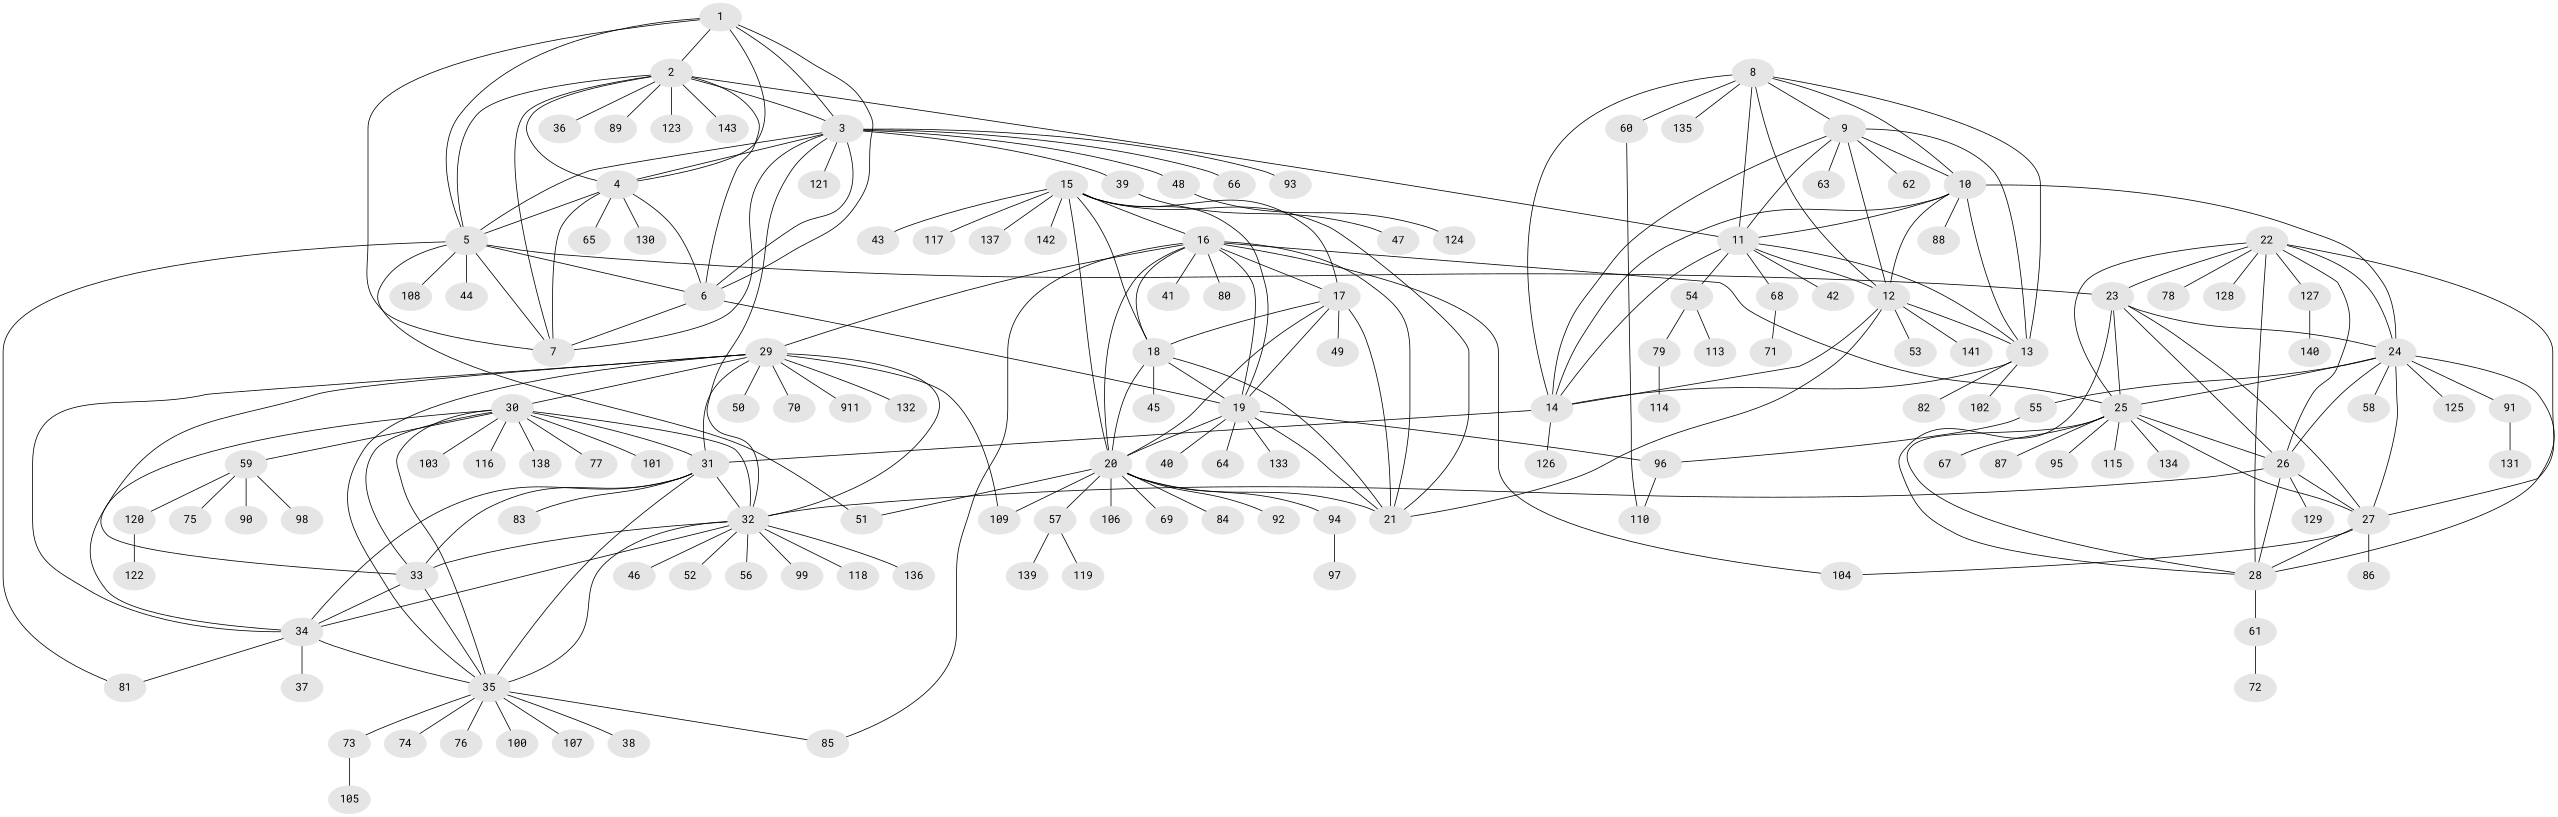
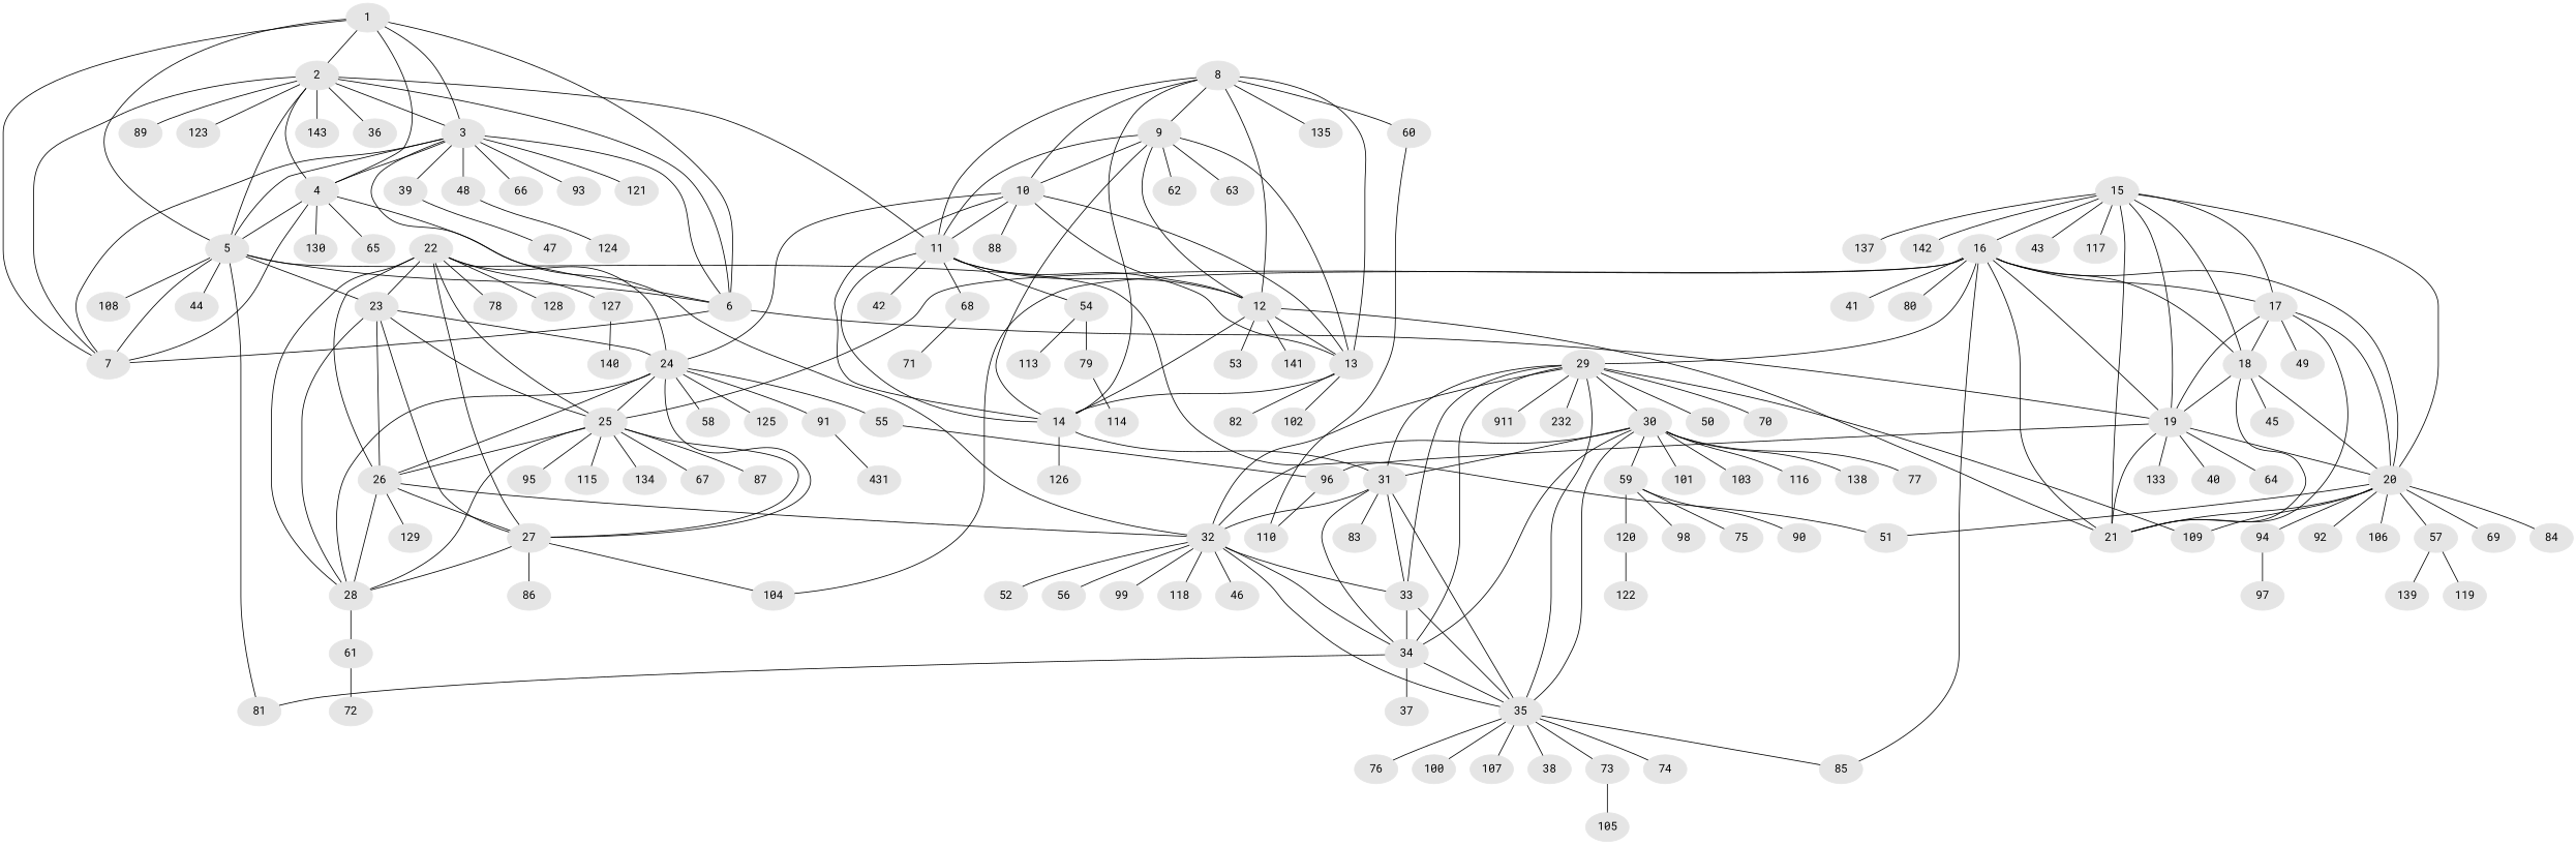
  graph {
    fontname="Roboto Mono"
    node [color=gray90 fontname="Roboto Mono" style=filled]
    edge [fontname="Roboto Mono"]
    1
    2
    3
    4
    5
    6
    7
    11
    36
    89
    123
    143
    32
    39
    48
    66
    93
    121
    65
    130
    23
    51
    81
    108
    44
    19
    12
    13
    14
    42
    54
    68
    33
    34
    35
    46
    52
    56
    99
    118
-   136
    47
    124
    24
    25
    26
    27
    28
    21
    20
    40
    64
    96
    133
    8
    9
    10
    60
    135
    62
    63
    88
    53
    141
    82
    102
    31
    126
    110
    55
    58
    91
    125
    79
    113
    71
    83
    15
    16
    17
    18
    43
    117
    137
    142
    29
    41
    80
    85
    104
    49
    45
    57
    69
    84
    92
    94
    106
    109
    67
    87
    95
    115
    134
    30
    50
    70
    n108 [label=911]
-   132
+   132 [label=232]
    119
    139
    97
    22
    78
    127
    128
    129
    86
    61
    140
-   131
+   131 [label=431]
    72
    59
    77
    101
    103
    116
    138
    37
    38
    73
    74
    76
    100
    107
    75
    90
    98
    120
    105
    114
    122
    1 -- 2
    1 -- 3
    1 -- 4
    1 -- 5
    1 -- 6
    1 -- 7
    2 -- 3
    2 -- 4
    2 -- 5
    2 -- 6
    2 -- 7
    2 -- 11
    2 -- 36
    2 -- 89
    2 -- 123
    2 -- 143
    3 -- 4
    3 -- 5
    3 -- 6
    3 -- 7
    3 -- 32
    3 -- 39
    3 -- 48
    3 -- 66
    3 -- 93
    3 -- 121
    4 -- 5
    4 -- 6
    4 -- 7
    4 -- 65
    4 -- 130
    5 -- 6
    5 -- 7
    5 -- 23
    5 -- 51
    5 -- 81
    5 -- 108
    5 -- 44
    6 -- 7
    6 -- 19
    11 -- 12
    11 -- 13
    11 -- 14
    11 -- 42
    11 -- 54
    11 -- 68
    32 -- 33
    32 -- 34
    32 -- 35
    32 -- 46
    32 -- 52
    32 -- 56
    32 -- 99
    32 -- 118
-   32 -- 136
    39 -- 47
    48 -- 124
    23 -- 24
    23 -- 25
    23 -- 26
    23 -- 27
    23 -- 28
    19 -- 21
    19 -- 20
    19 -- 40
    19 -- 64
    19 -- 96
    19 -- 133
    12 -- 13
    12 -- 14
    12 -- 21
    12 -- 53
    12 -- 141
    13 -- 14
    13 -- 82
    13 -- 102
    14 -- 31
    14 -- 126
    54 -- 79
    54 -- 113
    68 -- 71
    33 -- 34
    33 -- 35
    34 -- 81
    34 -- 35
    34 -- 37
    35 -- 85
    35 -- 38
    35 -- 73
    35 -- 74
    35 -- 76
    35 -- 100
    35 -- 107
    24 -- 25
    24 -- 26
    24 -- 27
    24 -- 28
    24 -- 55
    24 -- 58
    24 -- 91
    24 -- 125
    25 -- 26
    25 -- 27
    25 -- 28
    25 -- 67
    25 -- 87
    25 -- 95
    25 -- 115
    25 -- 134
    26 -- 32
    26 -- 27
    26 -- 28
    26 -- 129
    27 -- 28
    27 -- 104
    27 -- 86
    28 -- 61
    20 -- 51
    20 -- 21
    20 -- 57
    20 -- 69
    20 -- 84
    20 -- 92
    20 -- 94
    20 -- 106
    20 -- 109
    96 -- 110
    8 -- 11
    8 -- 12
    8 -- 13
    8 -- 14
    8 -- 9
    8 -- 10
    8 -- 60
    8 -- 135
    9 -- 11
    9 -- 12
    9 -- 13
    9 -- 14
    9 -- 10
    9 -- 62
    9 -- 63
    10 -- 11
    10 -- 12
    10 -- 13
    10 -- 14
    10 -- 24
    10 -- 88
    60 -- 110
    31 -- 32
    31 -- 33
    31 -- 34
    31 -- 35
    31 -- 83
    55 -- 96
    91 -- 131
    79 -- 114
    15 -- 19
    15 -- 21
    15 -- 20
    15 -- 16
    15 -- 17
    15 -- 18
    15 -- 43
    15 -- 117
    15 -- 137
    15 -- 142
    16 -- 19
    16 -- 25
    16 -- 21
    16 -- 20
    16 -- 17
    16 -- 18
    16 -- 29
    16 -- 41
    16 -- 80
    16 -- 85
    16 -- 104
    17 -- 19
    17 -- 21
    17 -- 20
    17 -- 18
    17 -- 49
    18 -- 19
    18 -- 21
    18 -- 20
    18 -- 45
    29 -- 32
    29 -- 33
    29 -- 34
    29 -- 35
    29 -- 31
    29 -- 109
    29 -- 30
    29 -- 50
    29 -- 70
    29 -- n108
    29 -- 132
    57 -- 119
    57 -- 139
    94 -- 97
    30 -- 32
-   30 -- 33
    30 -- 34
    30 -- 35
    30 -- 31
    30 -- 59
    30 -- 77
    30 -- 101
    30 -- 103
    30 -- 116
    30 -- 138
    22 -- 23
    22 -- 24
    22 -- 25
    22 -- 26
    22 -- 27
    22 -- 28
    22 -- 78
    22 -- 127
    22 -- 128
    127 -- 140
    61 -- 72
    59 -- 75
    59 -- 90
    59 -- 98
    59 -- 120
    73 -- 105
    120 -- 122
  }
